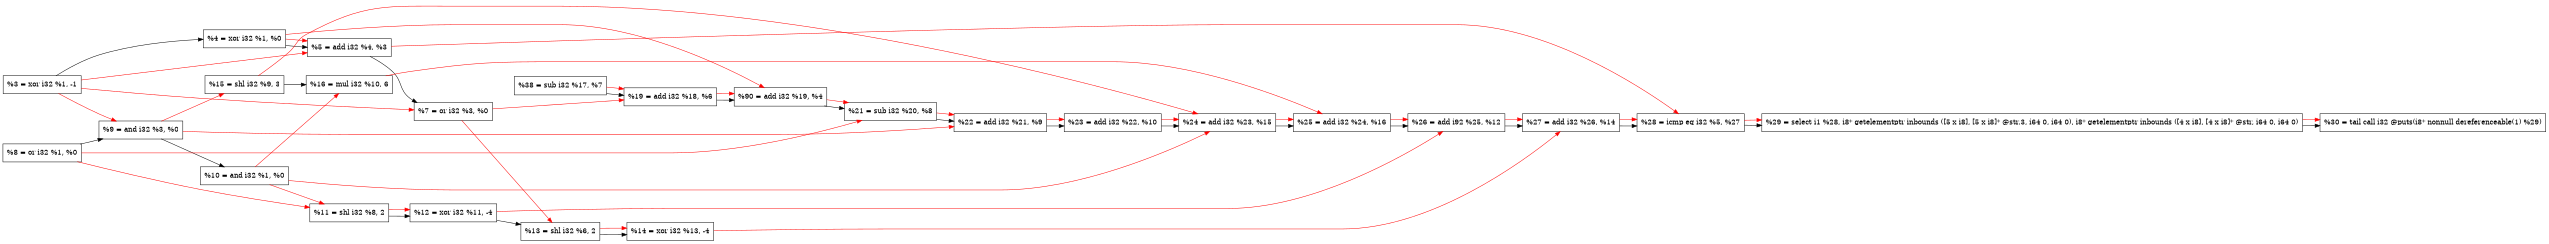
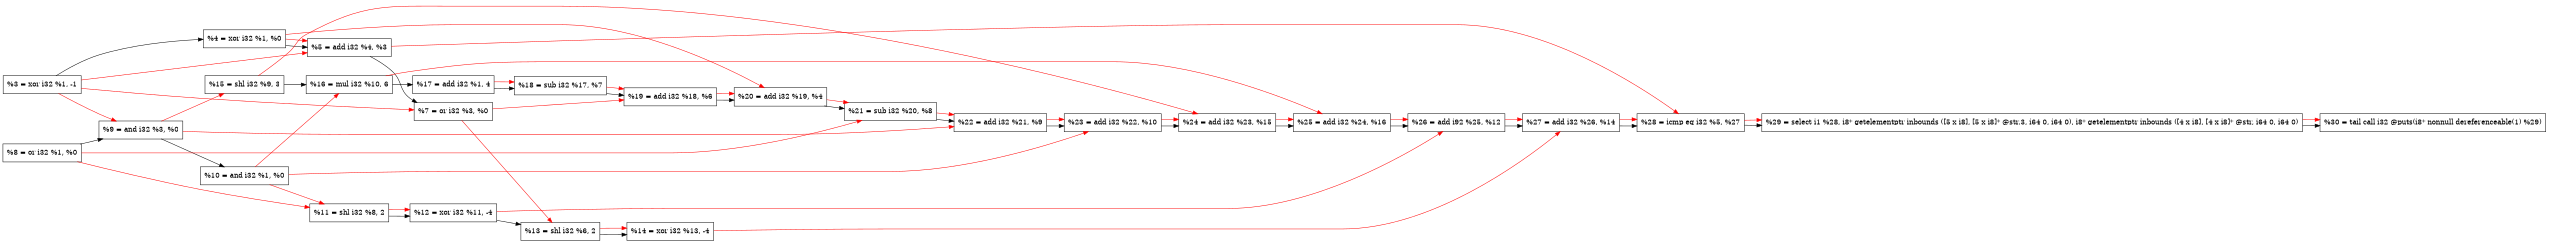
  digraph {
    rankdir=LR
    node [shape=record]
    edge [color=red]
    n1 [label="  %3 = xor i32 %1, -1"]
    n2 [label="  %4 = xor i32 %1, %0"]
    n3 [label="  %5 = add i32 %4, %3"]
    n4 [label="%7 = or i32 %3, %0"]
    n5 [label="  %9 = and i32 %3, %0"]
-   n6 [label="%90 = add i32 %19, %4"]
+   n6 [label="  %20 = add i32 %19, %4"]
    n7 [label="  %28 = icmp eq i32 %5, %27"]
    n8 [label="  %13 = shl i32 %6, 2"]
    n9 [label="  %19 = add i32 %18, %6"]
    n10 [label="  %10 = and i32 %1, %0"]
    n11 [label="  %15 = shl i32 %9, 3"]
    n12 [label="  %22 = add i32 %21, %9"]
    n13 [label="  %21 = sub i32 %20, %8"]
    n14 [label="  %29 = select i1 %28, i8* getelementptr inbounds ([5 x i8], [5 x i8]* @str.3, i64 0, i64 0), i8* getelementptr inbounds ([4 x i8], [4 x i8]* @str, i64 0, i64 0)"]
    n15 [label="  %14 = xor i32 %13, -4"]
    n16 [label="  %8 = or i32 %1, %0"]
    n17 [label="  %11 = shl i32 %8, 2"]
-   n18 [label="%38 = sub i32 %17, %7"]
+   n18 [label="  %18 = sub i32 %17, %7"]
    n19 [label="  %12 = xor i32 %11, -4"]
    n20 [label="  %16 = mul i32 %10, 6"]
    n21 [label="  %23 = add i32 %22, %10"]
    n22 [label="  %24 = add i32 %23, %15"]
+   n23 [label="  %17 = add i32 %1, 4"]
    n24 [label="  %25 = add i32 %24, %16"]
    n25 [label="%26 = add i92 %25, %12"]
    n26 [label="  %27 = add i32 %26, %14"]
    n27 [label="  %30 = tail call i32 @puts(i8* nonnull dereferenceable(1) %29)"]
    n1 -> n2 [color=""]
    n1 -> n3
    n1 -> n4
    n1 -> n5
    n2 -> n3 [color=""]
    n2 -> n3
    n2 -> n6
    n3 -> n4 [color=""]
    n3 -> n7
    n4 -> n8
    n4 -> n9
    n5 -> n10 [color=""]
    n5 -> n11
    n5 -> n12
    n6 -> n13 [color=""]
    n6 -> n13
    n7 -> n14 [color=""]
    n7 -> n14
    n8 -> n15 [color=""]
    n8 -> n15
    n9 -> n6 [color=""]
    n9 -> n6
    n10 -> n17
    n10 -> n20
-   n10 -> n22
+   n10 -> n21
    n11 -> n20 [color=""]
    n11 -> n22
    n12 -> n21 [color=""]
    n12 -> n21
    n13 -> n12 [color=""]
    n13 -> n12
    n14 -> n27 [color=""]
    n14 -> n27
    n15 -> n26
    n16 -> n5 [color=""]
    n16 -> n13
    n16 -> n17
    n17 -> n19 [color=""]
    n17 -> n19
    n18 -> n9 [color=""]
    n18 -> n9
    n19 -> n8 [color=""]
    n19 -> n25
+   n20 -> n23 [color=""]
    n20 -> n24
    n21 -> n22 [color=""]
    n21 -> n22
    n22 -> n24 [color=""]
    n22 -> n24
+   n23 -> n18 [color=""]
+   n23 -> n18
    n24 -> n25 [color=""]
    n24 -> n25
    n25 -> n26 [color=""]
    n25 -> n26
    n26 -> n7 [color=""]
    n26 -> n7
  }
